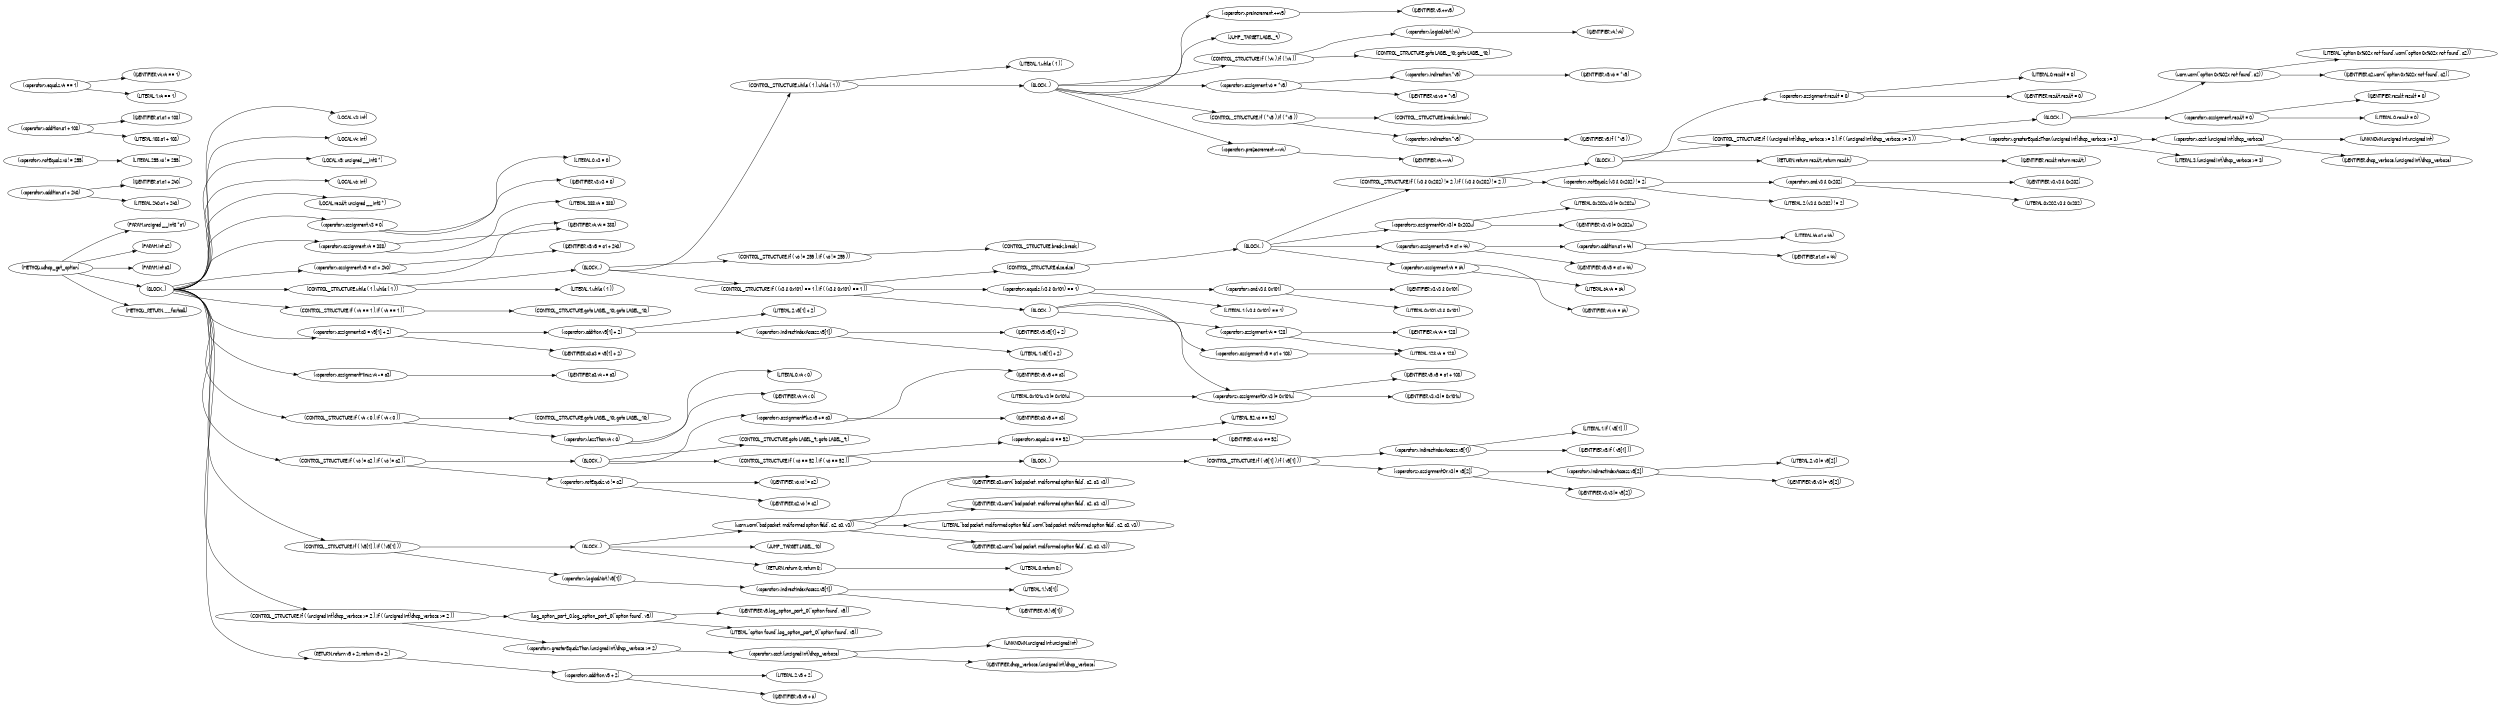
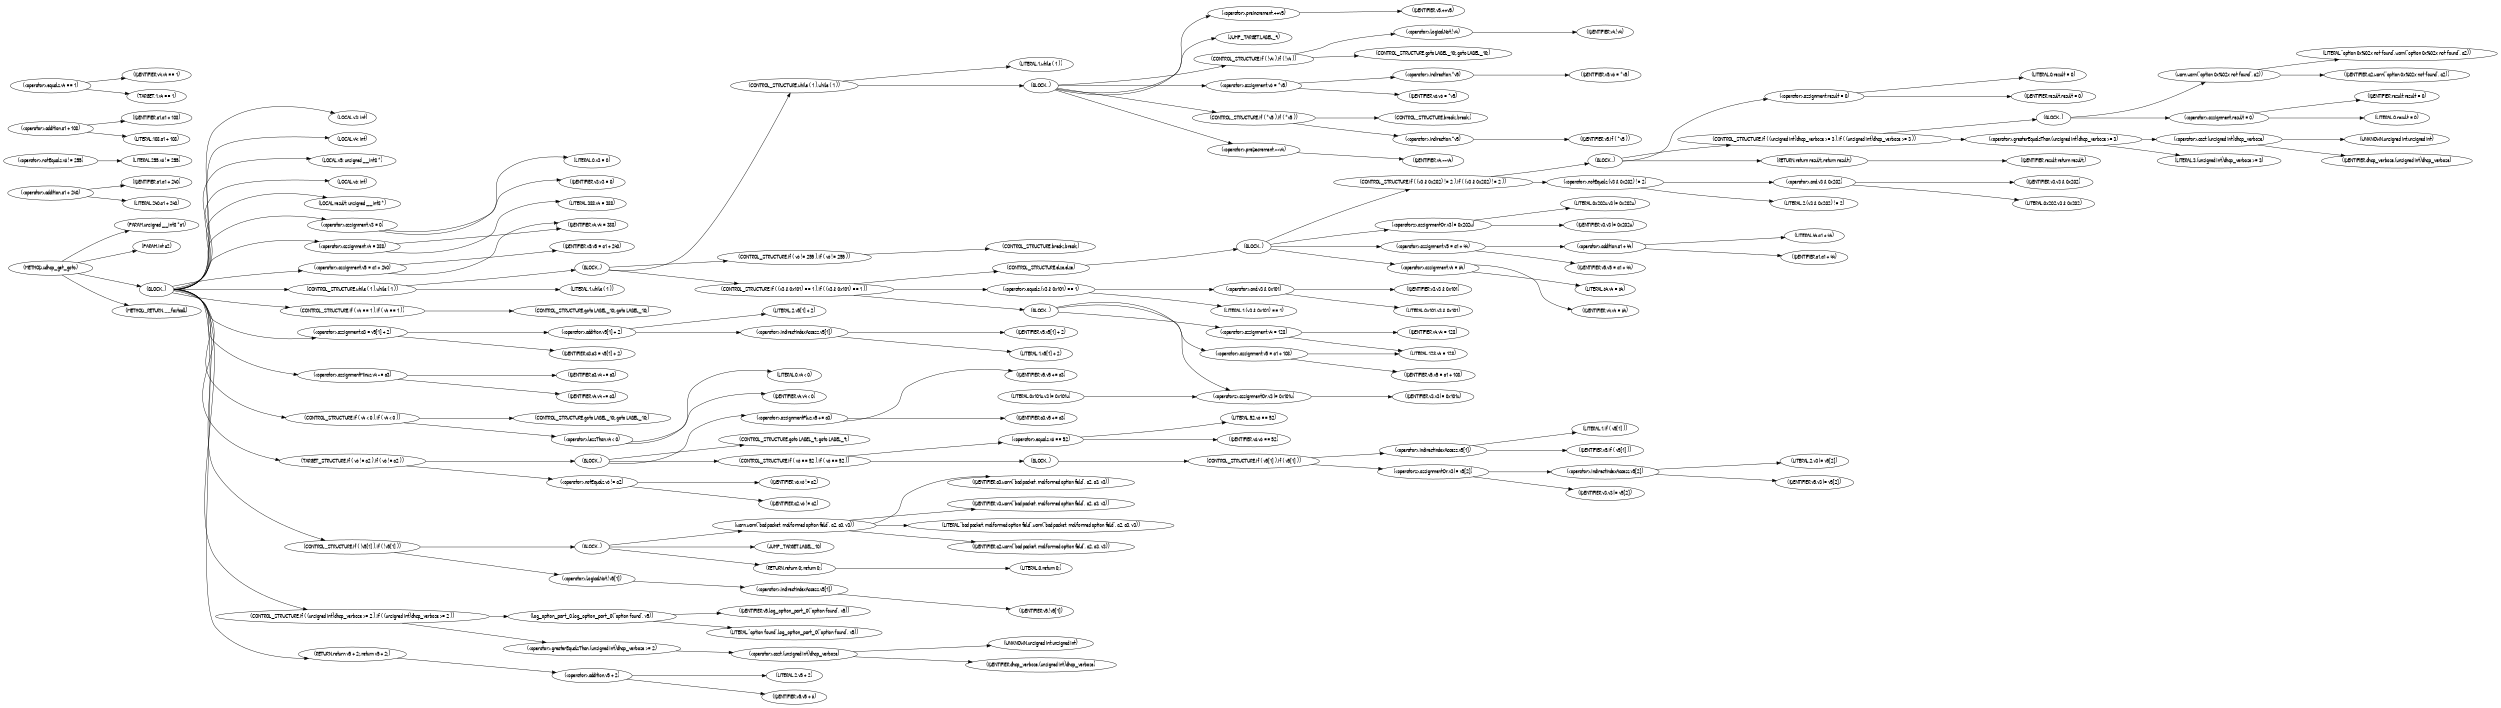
  digraph {
    fontname="Patrick Hand"
    rankdir=LR
    node [fontname="Patrick Hand"]
    edge [fontname="Patrick Hand"]
-   n1 [label="(METHOD,udhcp_get_option)"]
+   n1 [label="(METHOD,udhcp_get_goto)"]
    n2 [label="(PARAM,unsigned __int8 *a1)"]
    n3 [label="(PARAM,int a2)"]
-   n4 [label="(PARAM,int a3)"]
    n5 [label="(BLOCK,,)"]
    n6 [label="(METHOD_RETURN,__fastcall)"]
    n7 [label="(LOCAL,v3: int)"]
    n8 [label="(LOCAL,v4: int)"]
    n9 [label="(LOCAL,v5: unsigned __int8 *)"]
    n10 [label="(LOCAL,v6: int)"]
    n11 [label="(LOCAL,result: unsigned __int8 *)"]
    n12 [label="(<operator>.assignment,v3 = 0)"]
    n13 [label="(<operator>.assignment,v4 = 388)"]
    n14 [label="(<operator>.assignment,v5 = a1 + 240)"]
    n15 [label="(CONTROL_STRUCTURE,while ( 1 ),while ( 1 ))"]
    n16 [label="(CONTROL_STRUCTURE,if ( v4 == 1 ),if ( v4 == 1 ))"]
    n17 [label="(<operator>.assignment,a3 = v5[1] + 2)"]
    n18 [label="(<operator>.assignmentMinus,v4 -= a3)"]
    n19 [label="(CONTROL_STRUCTURE,if ( v4 < 0 ),if ( v4 < 0 ))"]
-   n20 [label="(CONTROL_STRUCTURE,if ( v6 != a2 ),if ( v6 != a2 ))"]
+   n20 [label="(TARGET_STRUCTURE,if ( v6 != a2 ),if ( v6 != a2 ))"]
    n21 [label="(CONTROL_STRUCTURE,if ( !v5[1] ),if ( !v5[1] ))"]
    n22 [label="(CONTROL_STRUCTURE,if ( (unsigned int)dhcp_verbose >= 2 ),if ( (unsigned int)dhcp_verbose >= 2 ))"]
    n23 [label="(RETURN,return v5 + 2;,return v5 + 2;)"]
    n24 [label="(IDENTIFIER,v3,v3 = 0)"]
    n25 [label="(LITERAL,0,v3 = 0)"]
    n26 [label="(IDENTIFIER,v4,v4 = 388)"]
    n27 [label="(LITERAL,388,v4 = 388)"]
    n28 [label="(IDENTIFIER,v5,v5 = a1 + 240)"]
    n29 [label="(LITERAL,1,while ( 1 ))"]
    n30 [label="(BLOCK,,)"]
    n31 [label="(CONTROL_STRUCTURE,goto LABEL_10;,goto LABEL_10;)"]
    n32 [label="(IDENTIFIER,a3,a3 = v5[1] + 2)"]
    n33 [label="(<operator>.addition,v5[1] + 2)"]
+   n34 [label="(IDENTIFIER,v4,v4 -= a3)"]
    n35 [label="(IDENTIFIER,a3,v4 -= a3)"]
    n36 [label="(<operator>.lessThan,v4 < 0)"]
    n37 [label="(CONTROL_STRUCTURE,goto LABEL_10;,goto LABEL_10;)"]
    n38 [label="(<operator>.notEquals,v6 != a2)"]
    n39 [label="(BLOCK,,)"]
    n40 [label="(<operator>.logicalNot,!v5[1])"]
    n41 [label="(BLOCK,,)"]
    n42 [label="(<operator>.greaterEqualsThan,(unsigned int)dhcp_verbose >= 2)"]
    n43 [label="(log_option_part_0,log_option_part_0(\"option found\", v5))"]
    n44 [label="(<operator>.addition,v5 + 2)"]
    n45 [label="(<operator>.addition,a1 + 240)"]
    n46 [label="(IDENTIFIER,a1,a1 + 240)"]
    n47 [label="(LITERAL,240,a1 + 240)"]
    n48 [label="(CONTROL_STRUCTURE,while ( 1 ),while ( 1 ))"]
    n49 [label="(CONTROL_STRUCTURE,if ( v6 != 255 ),if ( v6 != 255 ))"]
    n50 [label="(CONTROL_STRUCTURE,if ( (v3 & 0x101) == 1 ),if ( (v3 & 0x101) == 1 ))"]
    n51 [label="(LITERAL,1,while ( 1 ))"]
    n52 [label="(BLOCK,,)"]
    n53 [label="(CONTROL_STRUCTURE,break;,break;)"]
    n54 [label="(<operator>.equals,(v3 & 0x101) == 1)"]
    n55 [label="(BLOCK,,)"]
    n56 [label="(CONTROL_STRUCTURE,else,else)"]
    n57 [label="(<operator>.assignment,v6 = *v5)"]
    n58 [label="(CONTROL_STRUCTURE,if ( *v5 ),if ( *v5 ))"]
    n59 [label="(<operator>.preDecrement,--v4)"]
    n60 [label="(<operator>.preIncrement,++v5)"]
    n61 [label="(JUMP_TARGET,LABEL_9)"]
    n62 [label="(CONTROL_STRUCTURE,if ( !v4 ),if ( !v4 ))"]
    n63 [label="(IDENTIFIER,v6,v6 = *v5)"]
    n64 [label="(<operator>.indirection,*v5)"]
    n65 [label="(<operator>.indirection,*v5)"]
    n66 [label="(CONTROL_STRUCTURE,break;,break;)"]
    n67 [label="(IDENTIFIER,v4,--v4)"]
    n68 [label="(IDENTIFIER,v5,++v5)"]
    n69 [label="(<operator>.logicalNot,!v4)"]
    n70 [label="(CONTROL_STRUCTURE,goto LABEL_10;,goto LABEL_10;)"]
    n71 [label="(IDENTIFIER,v5,v6 = *v5)"]
    n72 [label="(IDENTIFIER,v5,if ( *v5 ))"]
    n73 [label="(IDENTIFIER,v4,!v4)"]
    n74 [label="(<operator>.notEquals,v6 != 255)"]
    n75 [label="(LITERAL,255,v6 != 255)"]
    n76 [label="(<operator>.and,v3 & 0x101)"]
    n77 [label="(LITERAL,1,(v3 & 0x101) == 1)"]
    n78 [label="(<operators>.assignmentOr,v3 |= 0x101u)"]
    n79 [label="(<operator>.assignment,v5 = a1 + 108)"]
    n80 [label="(<operator>.assignment,v4 = 128)"]
    n81 [label="(BLOCK,,)"]
    n82 [label="(IDENTIFIER,v3,v3 & 0x101)"]
    n83 [label="(LITERAL,0x101,v3 & 0x101)"]
    n84 [label="(IDENTIFIER,v3,v3 |= 0x101u)"]
    n85 [label="(IDENTIFIER,v5,v5 = a1 + 108)"]
    n86 [label="(LITERAL,128,v4 = 128)"]
    n87 [label="(IDENTIFIER,v4,v4 = 128)"]
    n88 [label="(LITERAL,0x101u,v3 |= 0x101u)"]
    n89 [label="(<operator>.addition,a1 + 108)"]
    n90 [label="(IDENTIFIER,a1,a1 + 108)"]
    n91 [label="(LITERAL,108,a1 + 108)"]
    n92 [label="(CONTROL_STRUCTURE,if ( (v3 & 0x202) != 2 ),if ( (v3 & 0x202) != 2 ))"]
    n93 [label="(<operators>.assignmentOr,v3 |= 0x202u)"]
    n94 [label="(<operator>.assignment,v5 = a1 + 44)"]
    n95 [label="(<operator>.assignment,v4 = 64)"]
    n96 [label="(<operator>.notEquals,(v3 & 0x202) != 2)"]
    n97 [label="(BLOCK,,)"]
    n98 [label="(IDENTIFIER,v3,v3 |= 0x202u)"]
    n99 [label="(LITERAL,0x202u,v3 |= 0x202u)"]
    n100 [label="(IDENTIFIER,v5,v5 = a1 + 44)"]
    n101 [label="(<operator>.addition,a1 + 44)"]
    n102 [label="(IDENTIFIER,v4,v4 = 64)"]
    n103 [label="(LITERAL,64,v4 = 64)"]
    n104 [label="(<operator>.and,v3 & 0x202)"]
    n105 [label="(LITERAL,2,(v3 & 0x202) != 2)"]
    n106 [label="(<operator>.assignment,result = 0)"]
    n107 [label="(CONTROL_STRUCTURE,if ( (unsigned int)dhcp_verbose >= 3 ),if ( (unsigned int)dhcp_verbose >= 3 ))"]
    n108 [label="(RETURN,return result;,return result;)"]
    n109 [label="(IDENTIFIER,v3,v3 & 0x202)"]
    n110 [label="(LITERAL,0x202,v3 & 0x202)"]
    n111 [label="(IDENTIFIER,result,result = 0)"]
    n112 [label="(LITERAL,0,result = 0)"]
    n113 [label="(<operator>.greaterEqualsThan,(unsigned int)dhcp_verbose >= 3)"]
    n114 [label="(BLOCK,,)"]
    n115 [label="(IDENTIFIER,result,return result;)"]
    n116 [label="(<operator>.cast,(unsigned int)dhcp_verbose)"]
    n117 [label="(LITERAL,3,(unsigned int)dhcp_verbose >= 3)"]
    n118 [label="(warn,warn(\"option 0x%02x not found\", a2))"]
    n119 [label="(<operator>.assignment,result = 0)"]
    n120 [label="(UNKNOWN,unsigned int,unsigned int)"]
    n121 [label="(IDENTIFIER,dhcp_verbose,(unsigned int)dhcp_verbose)"]
    n122 [label="(LITERAL,\"option 0x%02x not found\",warn(\"option 0x%02x not found\", a2))"]
    n123 [label="(IDENTIFIER,a2,warn(\"option 0x%02x not found\", a2))"]
    n124 [label="(IDENTIFIER,result,result = 0)"]
    n125 [label="(LITERAL,0,result = 0)"]
    n126 [label="(IDENTIFIER,a1,a1 + 44)"]
    n127 [label="(LITERAL,44,a1 + 44)"]
    n128 [label="(<operator>.equals,v4 == 1)"]
    n129 [label="(IDENTIFIER,v4,v4 == 1)"]
-   n130 [label="(LITERAL,1,v4 == 1)"]
+   n130 [label="(TARGET,1,v4 == 1)"]
    n131 [label="(<operator>.indirectIndexAccess,v5[1])"]
    n132 [label="(LITERAL,2,v5[1] + 2)"]
    n133 [label="(IDENTIFIER,v5,v5[1] + 2)"]
    n134 [label="(LITERAL,1,v5[1] + 2)"]
    n135 [label="(IDENTIFIER,v4,v4 < 0)"]
    n136 [label="(LITERAL,0,v4 < 0)"]
    n137 [label="(IDENTIFIER,v6,v6 != a2)"]
    n138 [label="(IDENTIFIER,a2,v6 != a2)"]
    n139 [label="(CONTROL_STRUCTURE,if ( v6 == 52 ),if ( v6 == 52 ))"]
    n140 [label="(<operator>.assignmentPlus,v5 += a3)"]
    n141 [label="(CONTROL_STRUCTURE,goto LABEL_9;,goto LABEL_9;)"]
    n142 [label="(<operator>.equals,v6 == 52)"]
    n143 [label="(BLOCK,,)"]
    n144 [label="(IDENTIFIER,v5,v5 += a3)"]
    n145 [label="(IDENTIFIER,a3,v5 += a3)"]
    n146 [label="(IDENTIFIER,v6,v6 == 52)"]
    n147 [label="(LITERAL,52,v6 == 52)"]
    n148 [label="(CONTROL_STRUCTURE,if ( v5[1] ),if ( v5[1] ))"]
    n149 [label="(<operator>.indirectIndexAccess,v5[1])"]
    n150 [label="(<operators>.assignmentOr,v3 |= v5[2])"]
    n151 [label="(IDENTIFIER,v5,if ( v5[1] ))"]
    n152 [label="(LITERAL,1,if ( v5[1] ))"]
    n153 [label="(IDENTIFIER,v3,v3 |= v5[2])"]
    n154 [label="(<operator>.indirectIndexAccess,v5[2])"]
    n155 [label="(IDENTIFIER,v5,v3 |= v5[2])"]
    n156 [label="(LITERAL,2,v3 |= v5[2])"]
    n157 [label="(<operator>.indirectIndexAccess,v5[1])"]
    n158 [label="(JUMP_TARGET,LABEL_10)"]
    n159 [label="(warn,warn(\"bad packet, malformed option field\", a2, a3, v3))"]
    n160 [label="(RETURN,return 0;,return 0;)"]
    n161 [label="(IDENTIFIER,v5,!v5[1])"]
-   n162 [label="(LITERAL,1,!v5[1])"]
    n163 [label="(LITERAL,\"bad packet, malformed option field\",warn(\"bad packet, malformed option field\", a2, a3, v3))"]
    n164 [label="(IDENTIFIER,a2,warn(\"bad packet, malformed option field\", a2, a3, v3))"]
    n165 [label="(IDENTIFIER,a3,warn(\"bad packet, malformed option field\", a2, a3, v3))"]
    n166 [label="(IDENTIFIER,v3,warn(\"bad packet, malformed option field\", a2, a3, v3))"]
    n167 [label="(LITERAL,0,return 0;)"]
    n168 [label="(<operator>.cast,(unsigned int)dhcp_verbose)"]
    n169 [label="(LITERAL,\"option found\",log_option_part_0(\"option found\", v5))"]
    n170 [label="(IDENTIFIER,v5,log_option_part_0(\"option found\", v5))"]
    n171 [label="(UNKNOWN,unsigned int,unsigned int)"]
    n172 [label="(IDENTIFIER,dhcp_verbose,(unsigned int)dhcp_verbose)"]
    n173 [label="(IDENTIFIER,v5,v5 + 6)"]
    n174 [label="(LITERAL,2,v5 + 2)"]
    n1 -> n2
    n1 -> n3
-   n1 -> n4
    n1 -> n5
    n1 -> n6
    n5 -> n7
    n5 -> n8
    n5 -> n9
    n5 -> n10
    n5 -> n11
    n5 -> n12
    n5 -> n13
    n5 -> n14
    n5 -> n15
    n5 -> n16
    n5 -> n17
    n5 -> n18
    n5 -> n19
    n5 -> n20
    n5 -> n21
    n5 -> n22
    n5 -> n23
    n12 -> n24
    n12 -> n25
    n13 -> n26
    n13 -> n27
    n14 -> n26
    n14 -> n28
    n15 -> n29
    n15 -> n30
    n16 -> n31
    n17 -> n32
    n17 -> n33
+   n18 -> n34
    n18 -> n35
    n19 -> n36
    n19 -> n37
    n20 -> n38
    n20 -> n39
    n21 -> n40
    n21 -> n41
    n22 -> n42
    n22 -> n43
    n23 -> n44
    n30 -> n48
    n30 -> n49
    n30 -> n50
    n33 -> n131
    n33 -> n132
    n36 -> n135
    n36 -> n136
    n38 -> n137
    n38 -> n138
    n39 -> n139
    n39 -> n140
    n39 -> n141
    n40 -> n157
    n41 -> n158
    n41 -> n159
    n41 -> n160
    n42 -> n168
    n43 -> n169
    n43 -> n170
    n44 -> n173
    n44 -> n174
    n45 -> n46
    n45 -> n47
    n48 -> n51
    n48 -> n52
    n49 -> n53
    n50 -> n54
    n50 -> n55
    n50 -> n56
    n52 -> n57
    n52 -> n58
    n52 -> n59
    n52 -> n60
    n52 -> n61
    n52 -> n62
    n54 -> n76
    n54 -> n77
    n55 -> n78
    n55 -> n79
    n55 -> n80
    n56 -> n81
    n57 -> n63
    n57 -> n64
    n58 -> n65
    n58 -> n66
    n59 -> n67
    n60 -> n68
    n62 -> n69
    n62 -> n70
    n64 -> n71
    n65 -> n72
    n69 -> n73
    n74 -> n75
    n76 -> n82
    n76 -> n83
    n78 -> n84
-   n78 -> n85
+   n79 -> n85
    n79 -> n86
    n80 -> n86
    n80 -> n87
    n81 -> n92
    n81 -> n93
    n81 -> n94
    n81 -> n95
    n88 -> n78
    n89 -> n90
    n89 -> n91
    n92 -> n96
    n92 -> n97
    n93 -> n98
    n93 -> n99
    n94 -> n100
    n94 -> n101
    n95 -> n102
    n95 -> n103
    n96 -> n104
    n96 -> n105
    n97 -> n106
    n97 -> n107
    n97 -> n108
    n101 -> n126
    n101 -> n127
    n104 -> n109
    n104 -> n110
    n106 -> n111
    n106 -> n112
    n107 -> n113
    n107 -> n114
    n108 -> n115
    n113 -> n116
    n113 -> n117
    n114 -> n118
    n114 -> n119
    n116 -> n120
    n116 -> n121
    n118 -> n122
    n118 -> n123
    n119 -> n124
    n119 -> n125
    n128 -> n129
    n128 -> n130
    n131 -> n133
    n131 -> n134
    n139 -> n142
    n139 -> n143
    n140 -> n144
    n140 -> n145
    n142 -> n146
    n142 -> n147
    n143 -> n148
    n148 -> n149
    n148 -> n150
    n149 -> n151
    n149 -> n152
    n150 -> n153
    n150 -> n154
    n154 -> n155
    n154 -> n156
    n157 -> n161
-   n157 -> n162
    n159 -> n163
    n159 -> n164
    n159 -> n165
    n159 -> n166
    n160 -> n167
    n168 -> n171
    n168 -> n172
  }
